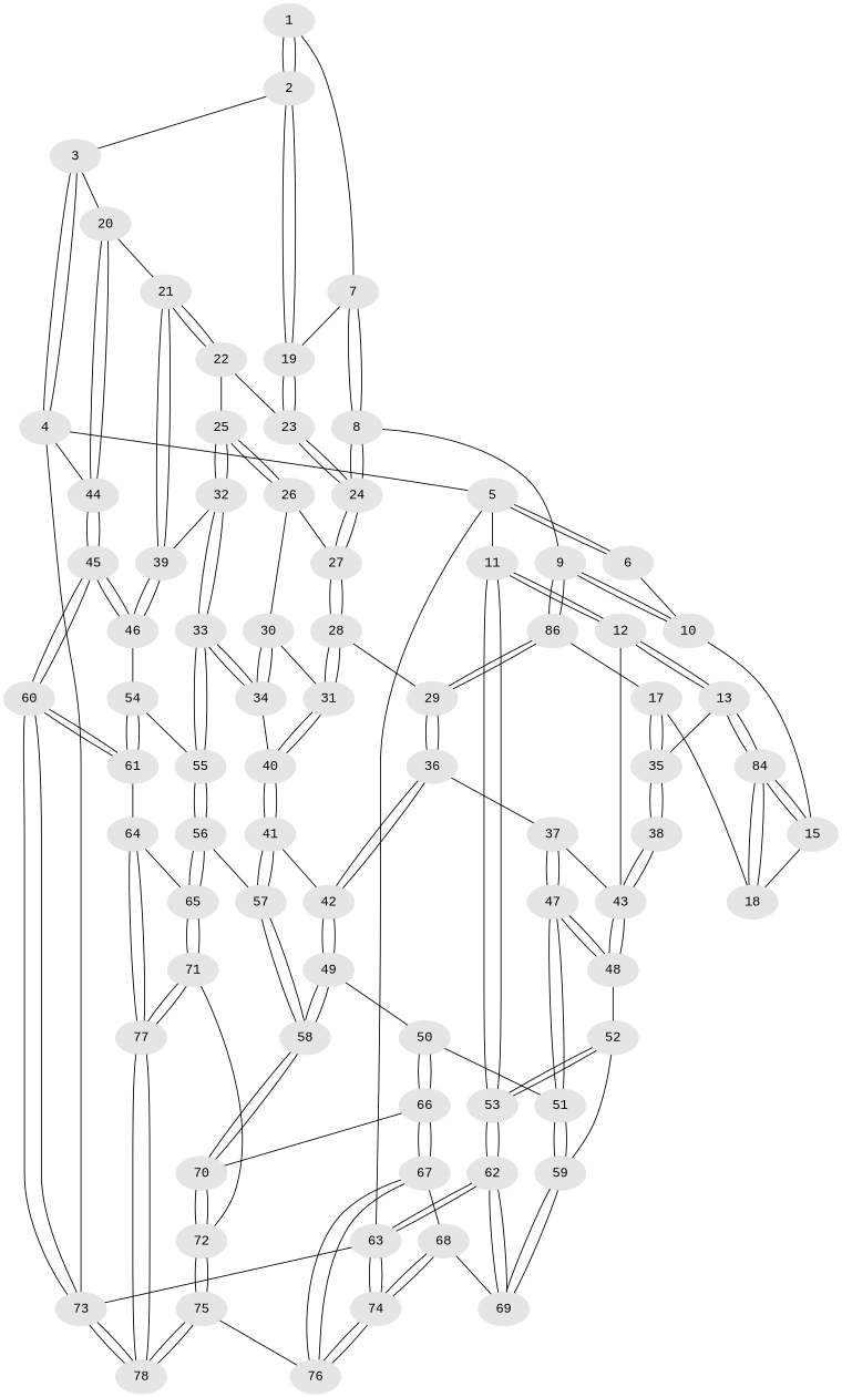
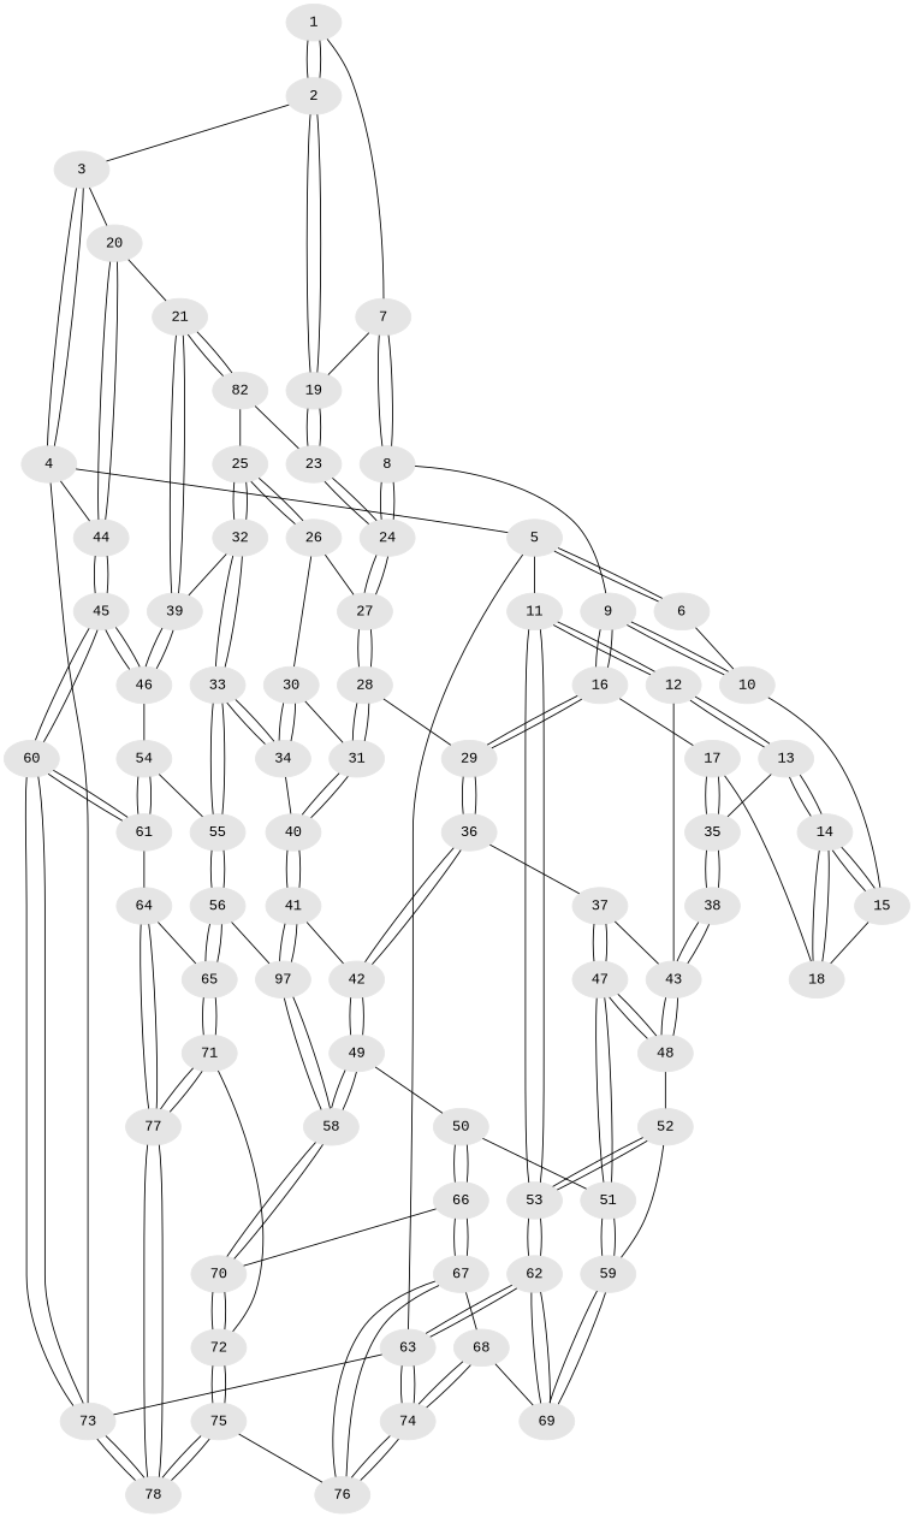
  graph {
    fontname="Liberation Mono"
    node [color=gray90 fontname="Liberation Mono" style=filled]
    edge [fontname="Liberation Mono"]
    1
    2
    7
    3
    19
    8
    4
    20
    23
    5
    44
    73
    21
    6
    11
    63
    45
    78
    10
    12
    53
    74
    15
    9
    24
-   16 [label=86]
+   16
    27
    17
    29
    18
    13
    43
    62
-   14 [label=84]
+   14
    35
    48
    38
    36
-   22
+   22 [label=82]
    39
    25
    46
    26
    32
    28
    30
    33
    31
    34
    40
    37
    42
    41
    55
    56
    47
    49
    51
    54
-   57
+   57 [label=97]
    58
    50
    52
    60
    61
    59
    66
    70
    67
    69
    64
    65
    71
    72
    77
    76
    68
    75
    1 -- 2
    1 -- 2
    1 -- 7
    2 -- 3
    2 -- 19
    2 -- 19
    7 -- 19
    7 -- 8
    7 -- 8
    3 -- 4
    3 -- 4
    3 -- 20
    19 -- 23
    19 -- 23
    8 -- 9
    8 -- 24
    8 -- 24
    4 -- 5
    4 -- 44
    4 -- 73
    20 -- 44
    20 -- 44
    20 -- 21
    23 -- 24
    23 -- 24
    5 -- 6
    5 -- 6
    5 -- 11
    5 -- 63
    44 -- 45
    44 -- 45
    73 -- 78
    73 -- 78
    21 -- 22
    21 -- 22
    21 -- 39
    21 -- 39
    6 -- 10
    11 -- 12
    11 -- 12
    11 -- 53
    11 -- 53
    63 -- 73
    63 -- 74
    63 -- 74
    45 -- 46
    45 -- 46
    45 -- 60
    45 -- 60
    10 -- 15
    12 -- 13
    12 -- 13
    12 -- 43
    53 -- 62
    53 -- 62
    74 -- 76
    74 -- 76
    15 -- 18
    9 -- 10
    9 -- 10
    9 -- 16
    9 -- 16
    24 -- 27
    24 -- 27
    16 -- 17
    16 -- 29
    16 -- 29
    27 -- 28
    27 -- 28
    17 -- 18
    17 -- 35
    17 -- 35
    29 -- 36
    29 -- 36
    13 -- 14
    13 -- 14
    13 -- 35
    43 -- 48
    43 -- 48
    62 -- 63
    62 -- 63
    62 -- 69
    62 -- 69
    14 -- 15
    14 -- 15
    14 -- 18
    14 -- 18
    35 -- 38
    35 -- 38
    48 -- 52
    38 -- 43
    38 -- 43
    36 -- 37
    36 -- 42
    36 -- 42
    22 -- 23
    22 -- 25
    39 -- 46
    39 -- 46
    25 -- 26
    25 -- 26
    25 -- 32
    25 -- 32
    46 -- 54
    26 -- 27
    26 -- 30
    32 -- 39
    32 -- 33
    32 -- 33
    28 -- 29
    28 -- 31
    28 -- 31
    30 -- 31
    30 -- 34
    30 -- 34
    33 -- 34
    33 -- 34
    33 -- 55
    33 -- 55
    31 -- 40
    31 -- 40
    34 -- 40
    40 -- 41
    40 -- 41
    37 -- 43
    37 -- 47
    37 -- 47
    42 -- 49
    42 -- 49
    41 -- 42
    41 -- 57
    41 -- 57
    55 -- 56
    55 -- 56
    56 -- 57
    56 -- 65
    56 -- 65
    47 -- 48
    47 -- 48
    47 -- 51
    47 -- 51
    49 -- 58
    49 -- 58
    49 -- 50
    51 -- 59
    51 -- 59
    54 -- 55
    54 -- 61
    54 -- 61
    57 -- 58
    57 -- 58
    58 -- 70
    58 -- 70
    50 -- 51
    50 -- 66
    50 -- 66
    52 -- 53
    52 -- 53
    52 -- 59
    60 -- 73
    60 -- 73
    60 -- 61
    60 -- 61
    61 -- 64
    59 -- 69
    59 -- 69
    66 -- 70
    66 -- 67
    66 -- 67
    70 -- 72
    70 -- 72
    67 -- 76
    67 -- 76
    67 -- 68
    64 -- 65
    64 -- 77
    64 -- 77
    65 -- 71
    65 -- 71
    71 -- 72
    71 -- 77
    71 -- 77
    72 -- 75
    72 -- 75
    77 -- 78
    77 -- 78
    68 -- 74
    68 -- 74
    68 -- 69
    75 -- 78
    75 -- 78
    75 -- 76
  }
